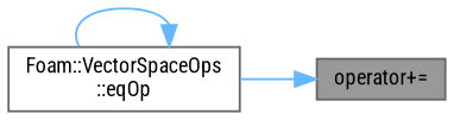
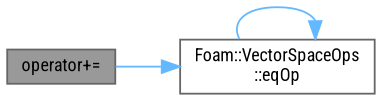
  digraph {
    rankdir=LR
    fontname="Roboto Condensed"
    node [fontname="Roboto Condensed" fontsize=10 shape=box style=filled]
    edge [color=steelblue1 fontname="Roboto Condensed" fontsize=10 labelfontname=Helvetica labelfontsize=10 style=solid]
    n1 [color=gray40 fillcolor=grey60 fontcolor=black height=0.2 label="operator+=" width=0.4]
    n2 [color=grey40 fillcolor=white height=0.2 label="Foam::VectorSpaceOps\l::eqOp" width=0.4]
-   n2 -> n1
+   n1 -> n2
    n2 -> n2
  }
